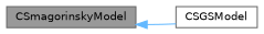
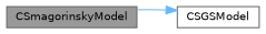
  digraph {
    rankdir=LR
    node [color=gray40 fontname=Helvetica fontsize=10 shape=box style=filled]
    n1 [fillcolor=grey60 fontcolor=black height=0.2 label=CSmagorinskyModel width=0.4]
    n2 [fillcolor=white height=0.2 label=CSGSModel width=0.4]
-   n1 -> n2 [color=steelblue1 dir=back fontname=Helvetica fontsize=10 labelfontname=Helvetica labelfontsize=10 style=solid]
+   n2 -> n1 [color=steelblue1 dir=back fontname=Helvetica fontsize=10 labelfontname=Helvetica labelfontsize=10 style=solid]
  }
